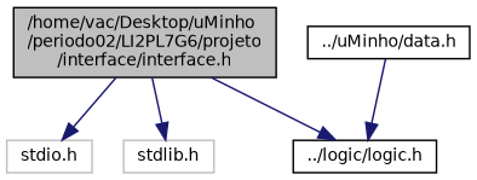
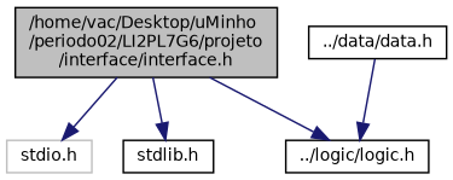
  digraph {
    node [color=black fillcolor=white fontname=Helvetica fontsize=10 shape=record style=filled]
    edge [color=midnightblue fontname=Helvetica fontsize=10 labelfontname=Helvetica labelfontsize=10 style=solid]
    n1 [fillcolor=grey75 fontcolor=black height=0.2 label="/home/vac/Desktop/uMinho\l/periodo02/LI2PL7G6/projeto\l/interface/interface.h" width=0.4]
    n2 [color=grey75 height=0.2 label="stdio.h" width=0.4]
-   n3 [color=grey75 height=0.2 label="stdlib.h" width=0.4]
+   n3 [height=0.2 label="stdlib.h" width=0.4]
    n4 [height=0.2 label="../logic/logic.h" width=0.4]
-   n5 [height=0.2 label="../uMinho/data.h" width=0.4]
+   n5 [height=0.2 label="../data/data.h" width=0.4]
    n1 -> n2
    n1 -> n3
    n1 -> n4
    n5 -> n4
  }
